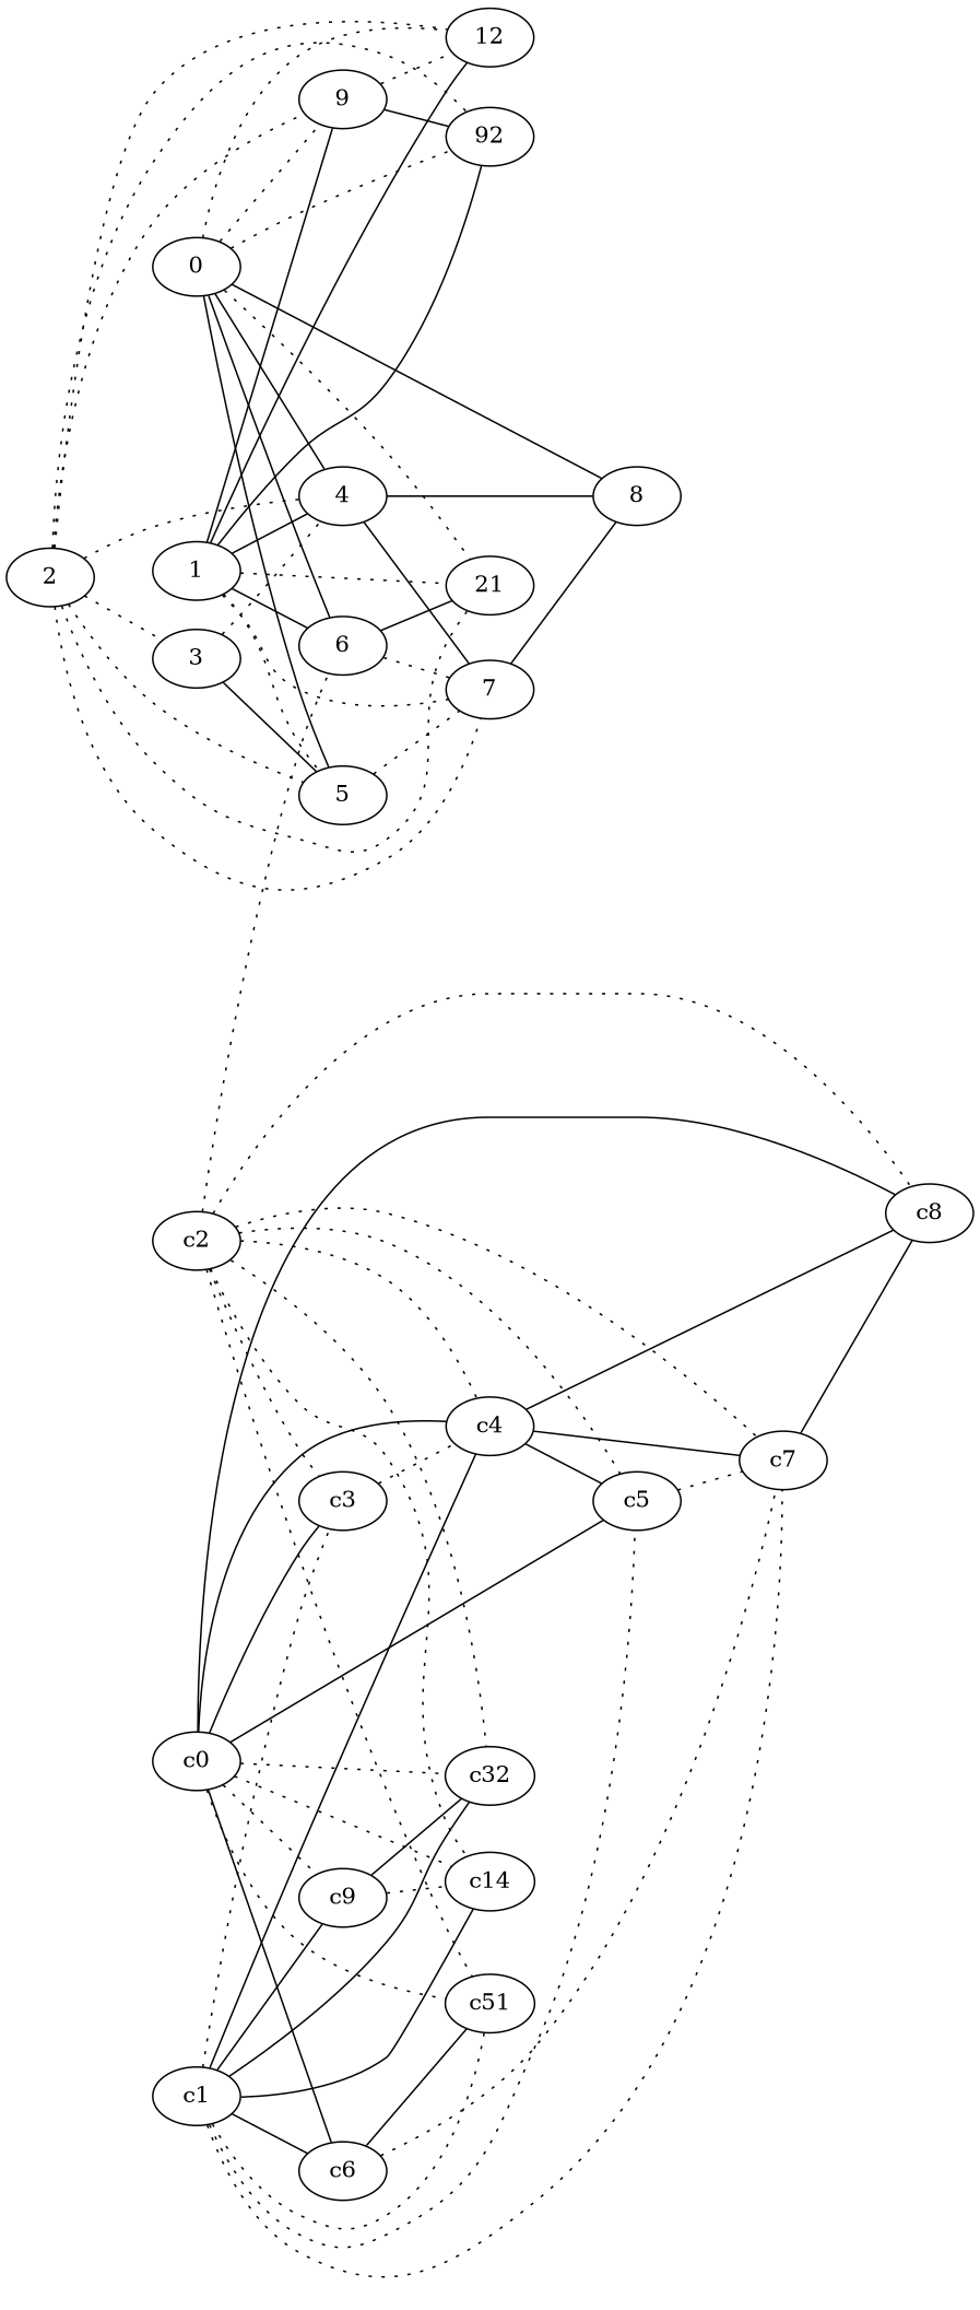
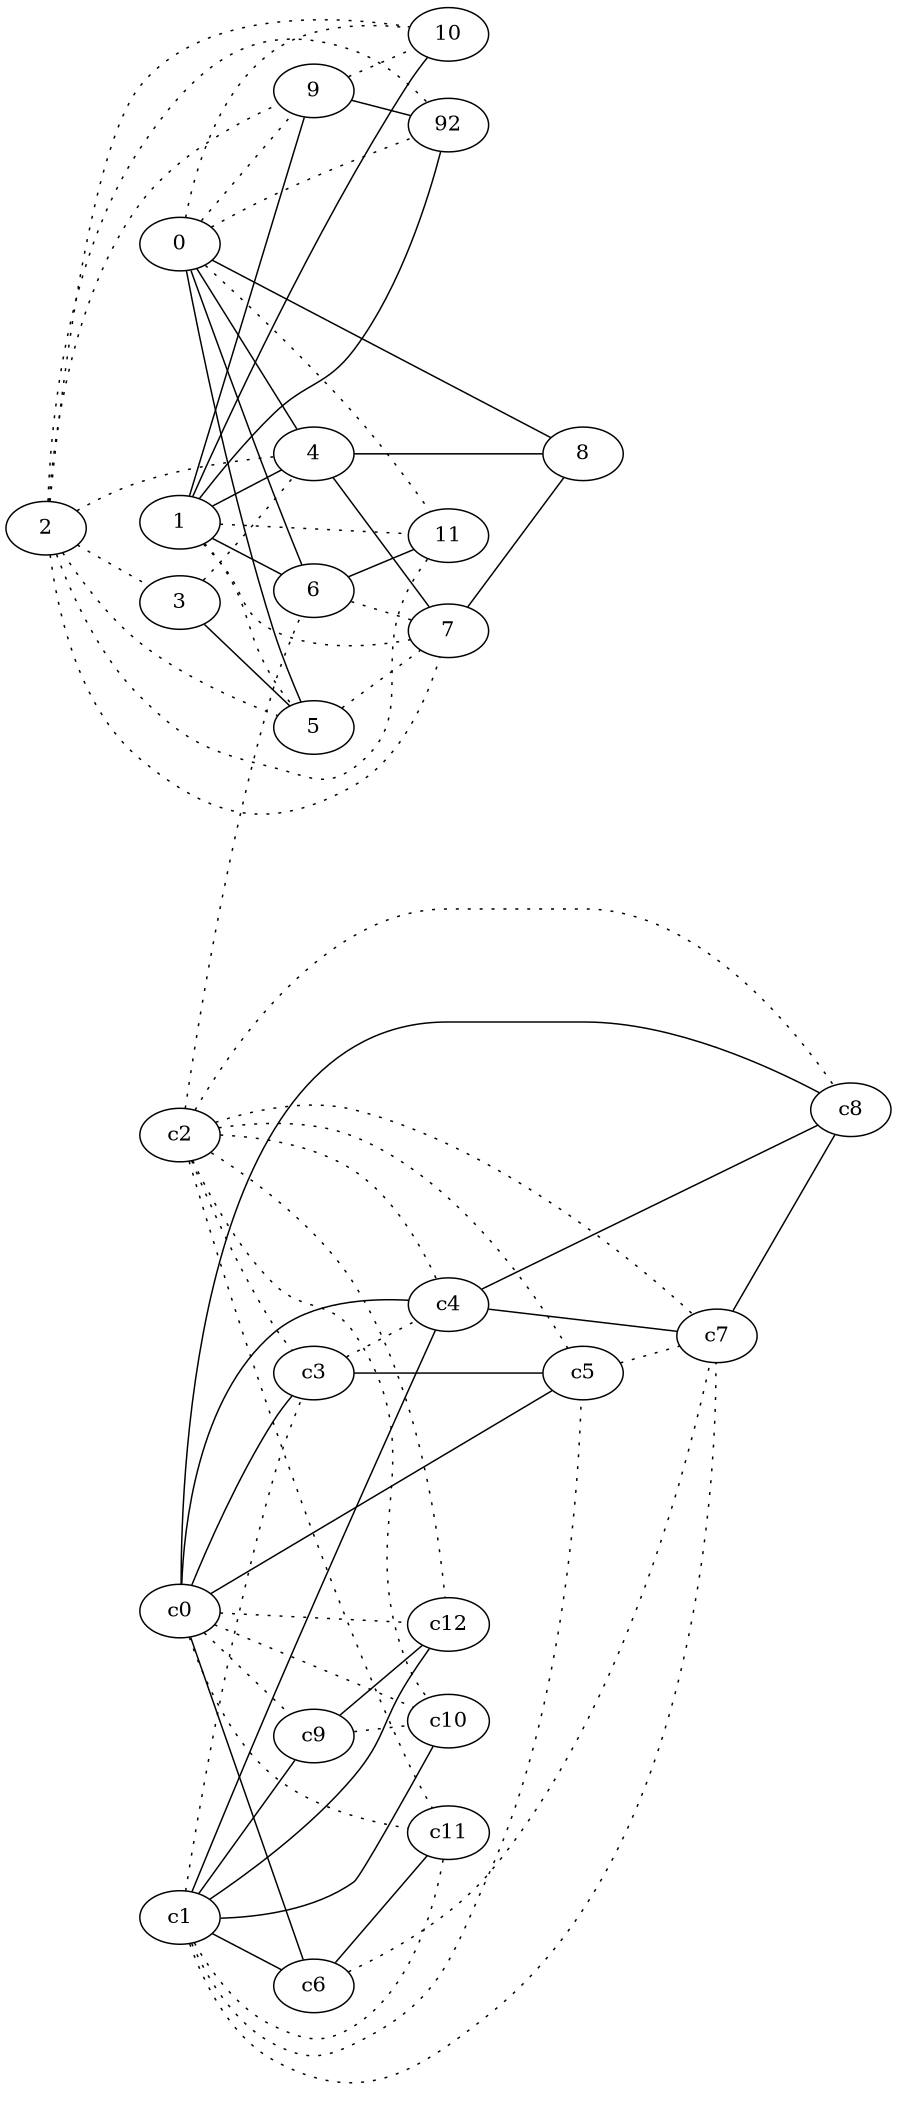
  graph {
    rankdir=LR
    edge [style=dotted]
    n1 [label=0]
    n2 [label=4]
    n3 [label=5]
    n4 [label=6]
    n5 [label=8]
    n6 [label=9]
-   n7 [label=12]
-   n8 [label=21]
+   n7 [label=10]
+   n8 [label=11]
    n9 [label=92]
    n10 [label=3]
    n11 [label=7]
    n12 [label=1]
    n13 [label=2]
    c0
    c3
    c4
    c5
    c6
    c8
    c9
-   c10 [label=c14]
-   c11 [label=c51]
-   c12 [label=c32]
+   c10
+   c11
+   c12
    c7
    c1
    c2
    n1 -- n2 [style=""]
    n1 -- n3 [style=""]
    n1 -- n4 [style=""]
    n1 -- n5 [style=""]
    n1 -- n6
    n1 -- n7
    n1 -- n8
    n1 -- n9
    n2 -- n5 [style=""]
    n2 -- n11 [style=""]
    n3 -- n11
    n4 -- n8 [style=""]
    n4 -- n11
    n6 -- n7
    n6 -- n9 [style=""]
    n10 -- n2
    n10 -- n3 [style=""]
    n11 -- n5 [style=""]
    n12 -- n2 [style=""]
    n12 -- n3
    n12 -- n4 [style=""]
    n12 -- n6 [style=""]
    n12 -- n7 [style=""]
    n12 -- n8
    n12 -- n9 [style=""]
    n12 -- n11
    n13 -- n2
    n13 -- n3
    n13 -- n6
    n13 -- n7
    n13 -- n8
    n13 -- n9
    n13 -- n10
    n13 -- n11
    c0 -- c3 [style=""]
    c0 -- c4 [style=""]
    c0 -- c5 [style=""]
    c0 -- c6 [style=""]
    c0 -- c8 [style=""]
    c0 -- c9
    c0 -- c10
    c0 -- c11
    c0 -- c12
    c3 -- c4
-   c4 -- c5 [style=""]
+   c3 -- c5 [style=""]
    c4 -- c8 [style=""]
    c4 -- c7 [style=""]
    c5 -- c7
    c6 -- c11 [style=""]
    c6 -- c7
    c9 -- c10
    c9 -- c12 [style=""]
    c7 -- c8 [style=""]
    c1 -- c3
    c1 -- c4 [style=""]
    c1 -- c5
    c1 -- c6 [style=""]
    c1 -- c9 [style=""]
    c1 -- c10 [style=""]
    c1 -- c11
    c1 -- c12 [style=""]
    c1 -- c7
    c2 -- n4
    c2 -- c3
    c2 -- c4
    c2 -- c5
    c2 -- c8
    c2 -- c10
    c2 -- c11
    c2 -- c12
    c2 -- c7
  }
